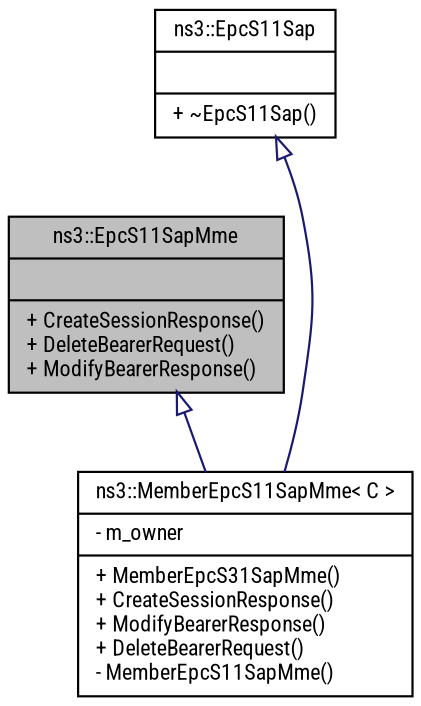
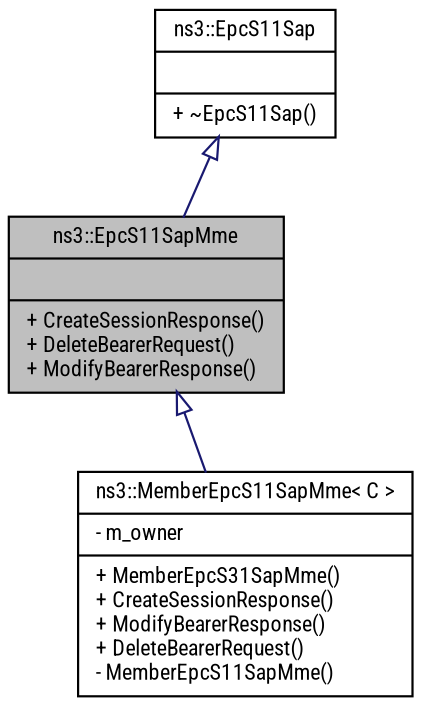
  digraph {
    fontname="Roboto Condensed"
    node [color=black fillcolor=white fontname="Roboto Condensed" fontsize=10 shape=record style=filled]
    edge [arrowtail=onormal color=midnightblue dir=back fontname="Roboto Condensed" fontsize=10 labelfontname=Helvetica labelfontsize=10 style=solid]
    n1 [fillcolor=grey75 fontcolor=black height=0.2 label="{ns3::EpcS11SapMme\n||+ CreateSessionResponse()\l+ DeleteBearerRequest()\l+ ModifyBearerResponse()\l}" width=0.4]
    n2 [height=0.2 label="{ns3::MemberEpcS11SapMme\< C \>\n|- m_owner\l|+ MemberEpcS31SapMme()\l+ CreateSessionResponse()\l+ ModifyBearerResponse()\l+ DeleteBearerRequest()\l- MemberEpcS11SapMme()\l}" width=0.4]
    n3 [height=0.2 label="{ns3::EpcS11Sap\n||+ ~EpcS11Sap()\l}" width=0.4]
    n1 -> n2
-   n3 -> n2
+   n3 -> n1
  }
